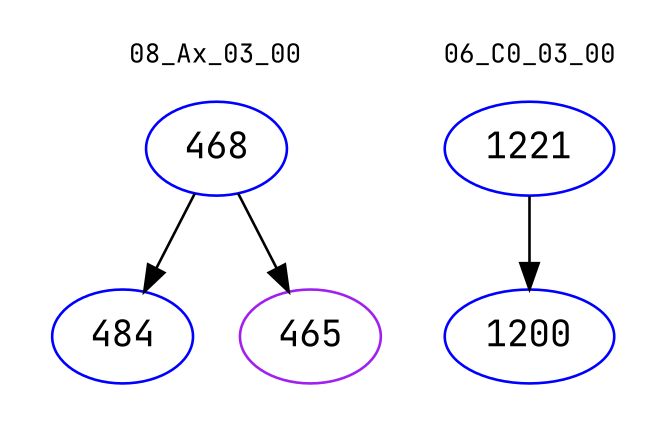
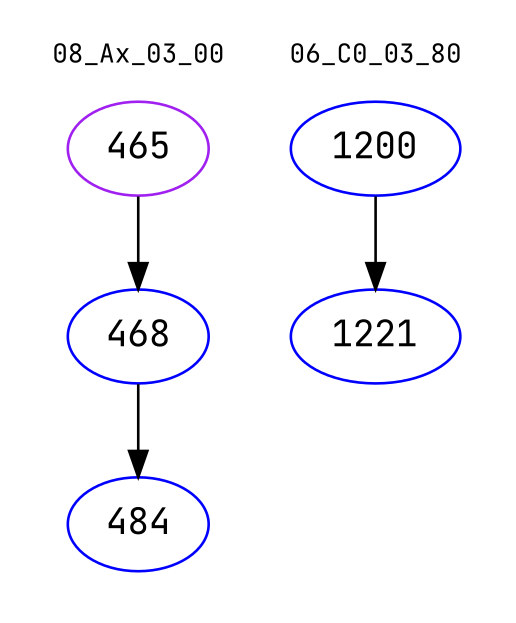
  digraph {
    fontname="JetBrains Mono"
    node [color=blue fontname="JetBrains Mono"]
    edge [color=black fontname="JetBrains Mono"]
    n1 [label=468]
    n2 [label=484]
    n3 [color=purple label=465]
    n4 [label=1200]
    n5 [label=1221]
    subgraph cluster_1 {
      color=white
      fontsize=10
      label="08_Ax_03_00"
      n1
      n2
      n3
    }
    subgraph cluster_2 {
      color=white
      fontsize=10
-     label="06_C0_03_00"
+     label="06_C0_03_80"
      n4
      n5
    }
    n1 -> n2
-   n1 -> n3
-   n5 -> n4
+   n3 -> n1
+   n4 -> n5
  }
